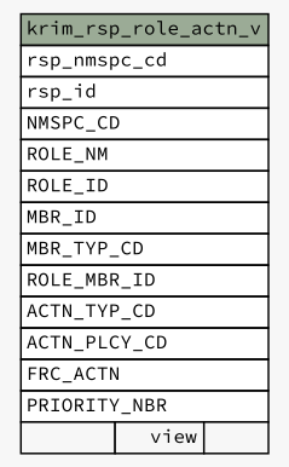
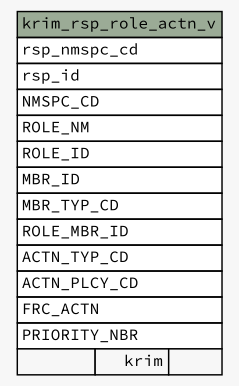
  digraph {
    bgcolor="#f7f7f7"
    fontname="Source Code Pro"
    fontsize=11
    nodesep=0.18
    rankdir=RL
    ranksep=0.46
-   n1 [fontname="Source Code Pro" fontsize=11 label=<     <TABLE BORDER="0" CELLBORDER="1" CELLSPACING="0" BGCOLOR="#ffffff">       <TR><TD COLSPAN="3" BGCOLOR="#9bab96" ALIGN="CENTER">krim_rsp_role_actn_v</TD></TR>       <TR><TD PORT="rsp_nmspc_cd" COLSPAN="3" ALIGN="LEFT">rsp_nmspc_cd</TD></TR>       <TR><TD PORT="rsp_id" COLSPAN="3" ALIGN="LEFT">rsp_id</TD></TR>       <TR><TD PORT="NMSPC_CD" COLSPAN="3" ALIGN="LEFT">NMSPC_CD</TD></TR>       <TR><TD PORT="ROLE_NM" COLSPAN="3" ALIGN="LEFT">ROLE_NM</TD></TR>       <TR><TD PORT="ROLE_ID" COLSPAN="3" ALIGN="LEFT">ROLE_ID</TD></TR>       <TR><TD PORT="MBR_ID" COLSPAN="3" ALIGN="LEFT">MBR_ID</TD></TR>       <TR><TD PORT="MBR_TYP_CD" COLSPAN="3" ALIGN="LEFT">MBR_TYP_CD</TD></TR>       <TR><TD PORT="ROLE_MBR_ID" COLSPAN="3" ALIGN="LEFT">ROLE_MBR_ID</TD></TR>       <TR><TD PORT="ACTN_TYP_CD" COLSPAN="3" ALIGN="LEFT">ACTN_TYP_CD</TD></TR>       <TR><TD PORT="ACTN_PLCY_CD" COLSPAN="3" ALIGN="LEFT">ACTN_PLCY_CD</TD></TR>       <TR><TD PORT="FRC_ACTN" COLSPAN="3" ALIGN="LEFT">FRC_ACTN</TD></TR>       <TR><TD PORT="PRIORITY_NBR" COLSPAN="3" ALIGN="LEFT">PRIORITY_NBR</TD></TR>       <TR><TD ALIGN="LEFT" BGCOLOR="#f7f7f7">  </TD><TD ALIGN="RIGHT" BGCOLOR="#f7f7f7">view</TD><TD ALIGN="RIGHT" BGCOLOR="#f7f7f7">  </TD></TR>     </TABLE>> shape=plaintext]
+   n1 [fontname="Source Code Pro" fontsize=11 label=<     <TABLE BORDER="0" CELLBORDER="1" CELLSPACING="0" BGCOLOR="#ffffff">       <TR><TD COLSPAN="3" BGCOLOR="#9bab96" ALIGN="CENTER">krim_rsp_role_actn_v</TD></TR>       <TR><TD PORT="rsp_nmspc_cd" COLSPAN="3" ALIGN="LEFT">rsp_nmspc_cd</TD></TR>       <TR><TD PORT="rsp_id" COLSPAN="3" ALIGN="LEFT">rsp_id</TD></TR>       <TR><TD PORT="NMSPC_CD" COLSPAN="3" ALIGN="LEFT">NMSPC_CD</TD></TR>       <TR><TD PORT="ROLE_NM" COLSPAN="3" ALIGN="LEFT">ROLE_NM</TD></TR>       <TR><TD PORT="ROLE_ID" COLSPAN="3" ALIGN="LEFT">ROLE_ID</TD></TR>       <TR><TD PORT="MBR_ID" COLSPAN="3" ALIGN="LEFT">MBR_ID</TD></TR>       <TR><TD PORT="MBR_TYP_CD" COLSPAN="3" ALIGN="LEFT">MBR_TYP_CD</TD></TR>       <TR><TD PORT="ROLE_MBR_ID" COLSPAN="3" ALIGN="LEFT">ROLE_MBR_ID</TD></TR>       <TR><TD PORT="ACTN_TYP_CD" COLSPAN="3" ALIGN="LEFT">ACTN_TYP_CD</TD></TR>       <TR><TD PORT="ACTN_PLCY_CD" COLSPAN="3" ALIGN="LEFT">ACTN_PLCY_CD</TD></TR>       <TR><TD PORT="FRC_ACTN" COLSPAN="3" ALIGN="LEFT">FRC_ACTN</TD></TR>       <TR><TD PORT="PRIORITY_NBR" COLSPAN="3" ALIGN="LEFT">PRIORITY_NBR</TD></TR>       <TR><TD ALIGN="LEFT" BGCOLOR="#f7f7f7">  </TD><TD ALIGN="RIGHT" BGCOLOR="#f7f7f7">krim</TD><TD ALIGN="RIGHT" BGCOLOR="#f7f7f7">  </TD></TR>     </TABLE>> shape=plaintext]
  }
